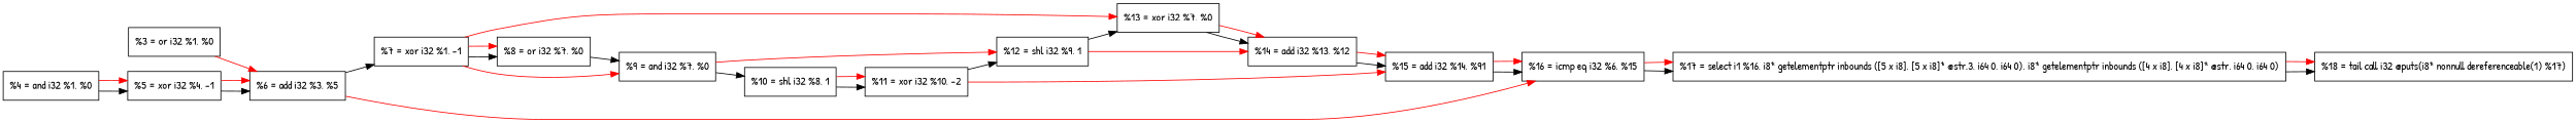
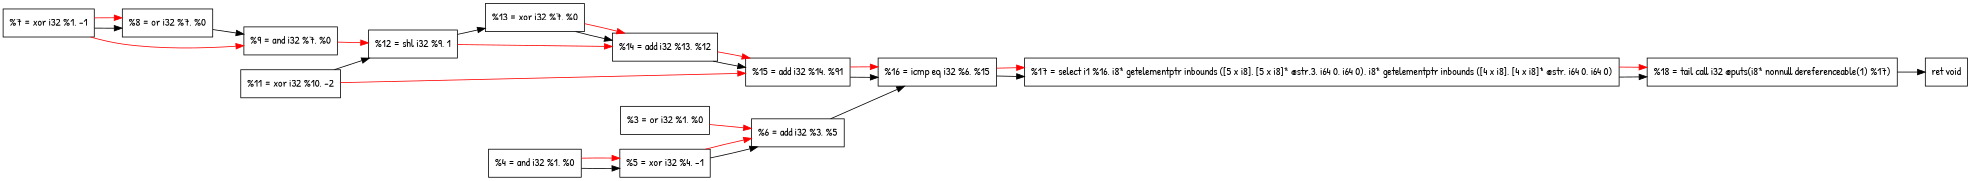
  digraph {
    fontname="Patrick Hand"
    rankdir=LR
    node [fontname="Patrick Hand" shape=record]
    edge [color=red fontname="Patrick Hand"]
    n1 [label="  %3 = or i32 %1, %0"]
    n2 [label="  %6 = add i32 %3, %5"]
    n3 [label="  %4 = and i32 %1, %0"]
    n4 [label="  %5 = xor i32 %4, -1"]
    n5 [label="  %7 = xor i32 %1, -1"]
    n6 [label="  %16 = icmp eq i32 %6, %15"]
    n7 [label="  %8 = or i32 %7, %0"]
    n8 [label="  %9 = and i32 %7, %0"]
    n9 [label="  %13 = xor i32 %7, %0"]
    n10 [label="  %17 = select i1 %16, i8* getelementptr inbounds ([5 x i8], [5 x i8]* @str.3, i64 0, i64 0), i8* getelementptr inbounds ([4 x i8], [4 x i8]* @str, i64 0, i64 0)"]
-   n11 [label="  %10 = shl i32 %8, 1"]
    n12 [label="  %12 = shl i32 %9, 1"]
    n13 [label="  %14 = add i32 %13, %12"]
    n14 [label="  %11 = xor i32 %10, -2"]
    n15 [label="%15 = add i32 %14, %91"]
    n16 [label="  %18 = tail call i32 @puts(i8* nonnull dereferenceable(1) %17)"]
+   n17 [label="  ret void"]
    n1 -> n2
-   n2 -> n5 [color=""]
-   n2 -> n6
+   n2 -> n6 [color=black]
    n3 -> n4 [color=""]
    n3 -> n4
    n4 -> n2 [color=""]
    n4 -> n2
    n5 -> n7 [color=""]
    n5 -> n7
    n5 -> n8
-   n5 -> n9
    n6 -> n10 [color=""]
    n6 -> n10
    n7 -> n8 [color=""]
-   n8 -> n11 [color=""]
    n8 -> n12
    n9 -> n13 [color=""]
    n9 -> n13
    n10 -> n16 [color=""]
    n10 -> n16
-   n11 -> n14 [color=""]
-   n11 -> n14
    n12 -> n9 [color=""]
    n12 -> n13
    n13 -> n15 [color=""]
    n13 -> n15
    n14 -> n12 [color=""]
    n14 -> n15
    n15 -> n6 [color=""]
    n15 -> n6
+   n16 -> n17 [color=""]
  }
